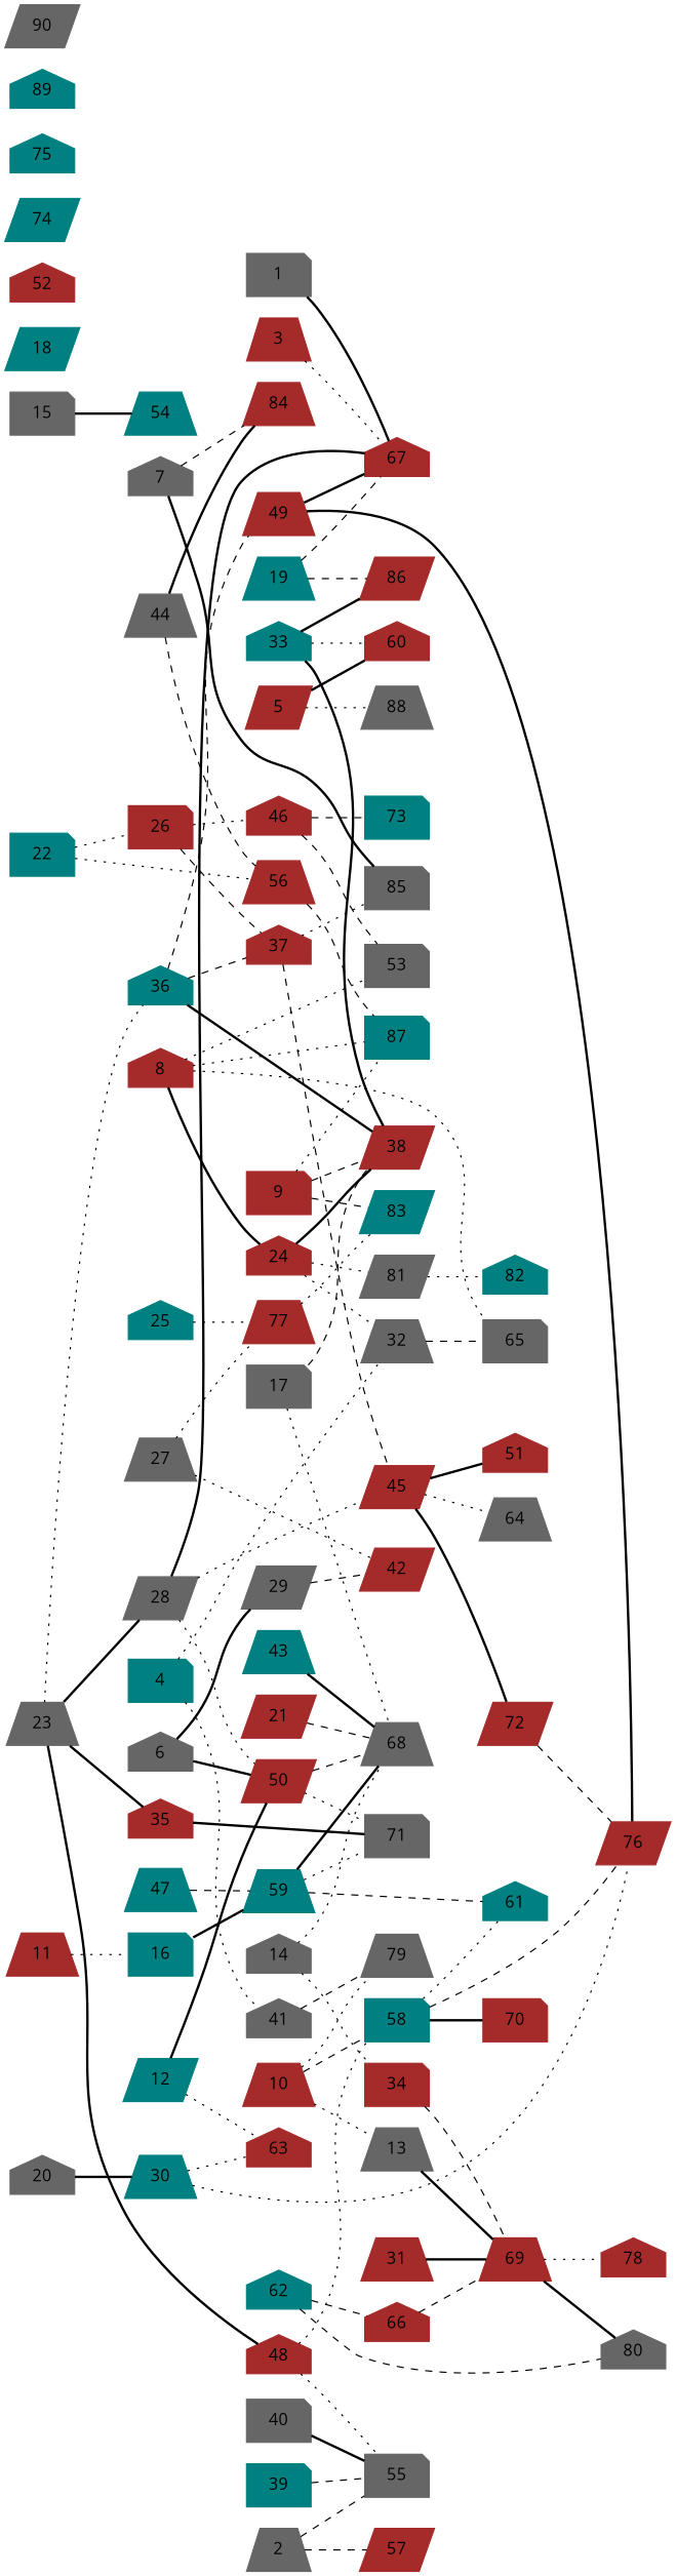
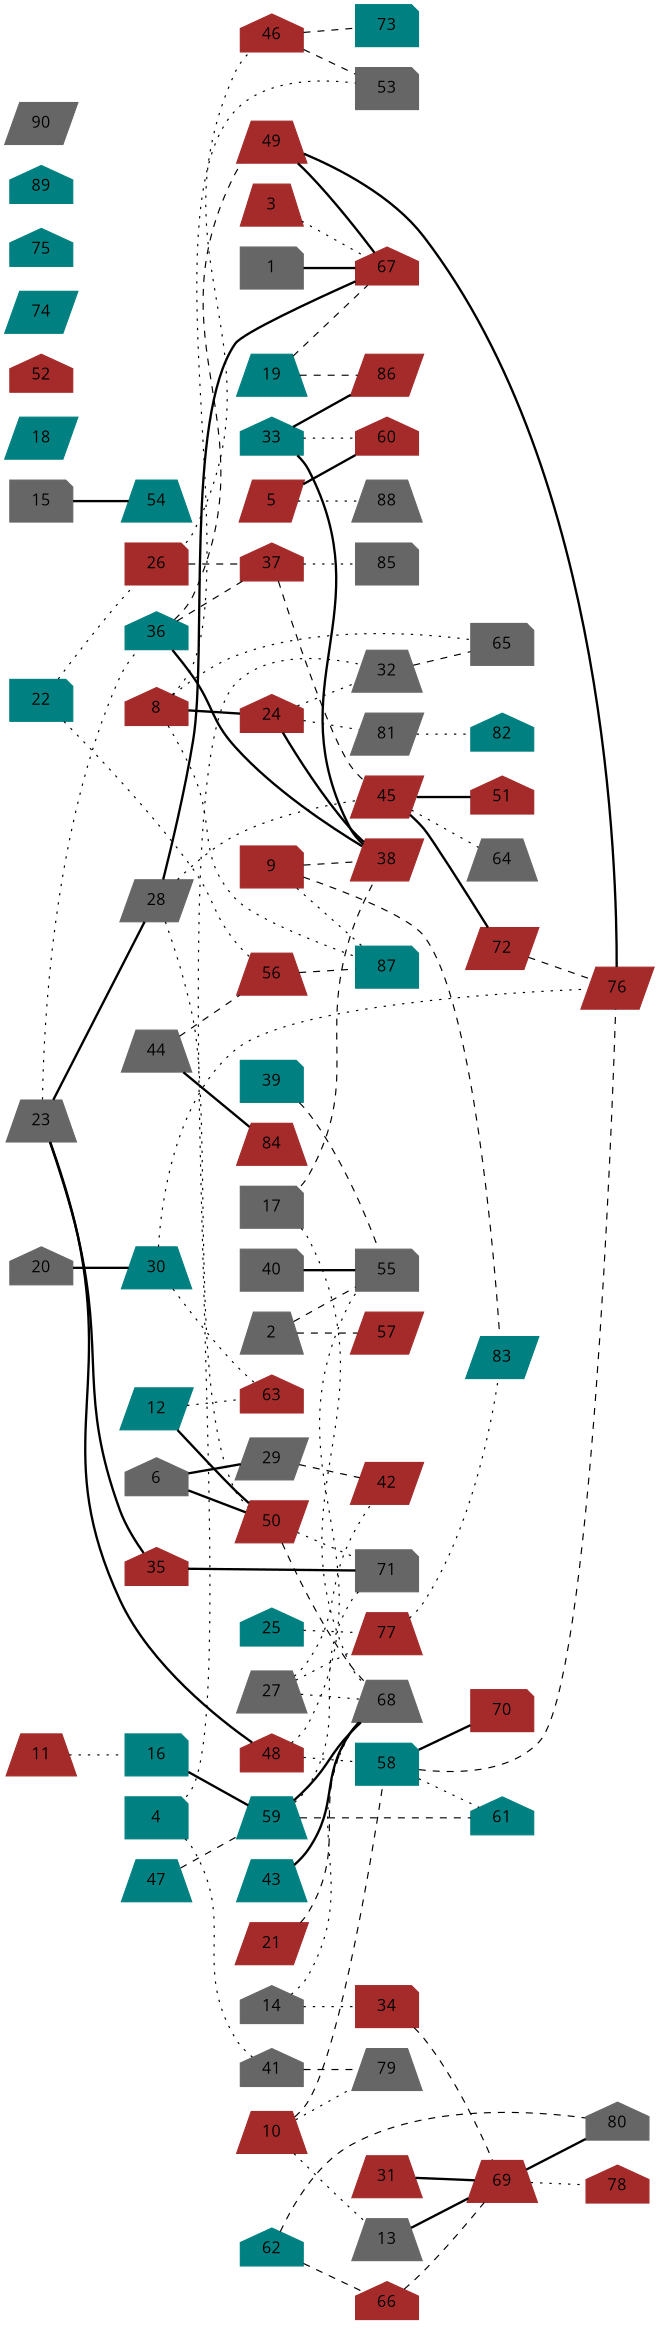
  graph {
    fontname="Open Sans"
    rankdir=LR
    node [color=brown fontname="Open Sans" shape=house style=filled]
    edge [fontname="Open Sans" style=dotted]
    1 [color=gray40 shape=note]
    67
    2 [color=gray40 shape=trapezium]
    55 [color=gray40 shape=note]
    57 [shape=parallelogram]
    3 [shape=trapezium]
    4 [color=teal shape=note]
    32 [color=gray40 shape=trapezium]
    41 [color=gray40]
    65 [color=gray40 shape=note]
    79 [color=gray40 shape=trapezium]
    5 [shape=parallelogram]
    60
    88 [color=gray40 shape=trapezium]
    6 [color=gray40]
    29 [color=gray40 shape=parallelogram]
    50 [shape=parallelogram]
    42 [shape=parallelogram]
    68 [color=gray40 shape=trapezium]
    71 [color=gray40 shape=note]
-   7 [color=gray40]
    84 [shape=trapezium]
    85 [color=gray40 shape=note]
    8
    24
    53 [color=gray40 shape=note]
    87 [color=teal shape=note]
    38 [shape=parallelogram]
    81 [color=gray40 shape=parallelogram]
    9 [shape=note]
    83 [color=teal shape=parallelogram]
    10 [shape=trapezium]
    13 [color=gray40 shape=trapezium]
    58 [color=teal shape=note]
    69 [shape=trapezium]
    76 [shape=parallelogram]
    61 [color=teal]
    70 [shape=note]
    11 [shape=trapezium]
    16 [color=teal shape=note]
    59 [color=teal shape=trapezium]
    12 [color=teal shape=parallelogram]
    63
    80 [color=gray40]
    78
    14 [color=gray40]
    34 [shape=note]
    15 [color=gray40 shape=note]
    54 [color=teal shape=trapezium]
    17 [color=gray40 shape=note]
    18 [color=teal shape=parallelogram]
    19 [color=teal shape=trapezium]
    86 [shape=parallelogram]
    20 [color=gray40]
    30 [color=teal shape=trapezium]
    21 [shape=parallelogram]
    22 [color=teal shape=note]
    26 [shape=note]
    56 [shape=trapezium]
    37
    46
    23 [color=gray40 shape=trapezium]
    28 [color=gray40 shape=parallelogram]
    35
    36 [color=teal]
    48
    45 [shape=parallelogram]
    49 [shape=trapezium]
    82 [color=teal]
    25 [color=teal]
    77 [shape=trapezium]
    73 [color=teal shape=note]
    27 [color=gray40 shape=trapezium]
    51
    64 [color=gray40 shape=trapezium]
    72 [shape=parallelogram]
    31 [shape=trapezium]
    33 [color=teal]
    39 [color=teal shape=note]
    40 [color=gray40 shape=note]
    43 [color=teal shape=trapezium]
    44 [color=gray40 shape=trapezium]
    47 [color=teal shape=trapezium]
    52
    62 [color=teal]
    66
    74 [color=teal shape=parallelogram]
    75 [color=teal]
    89 [color=teal]
    90 [color=gray40 shape=parallelogram]
    1 -- 67 [style=bold]
    2 -- 55 [style=dashed]
    2 -- 57 [style=dashed]
    3 -- 67
    4 -- 32
    4 -- 41
    32 -- 65 [style=dashed]
    41 -- 79 [style=dashed]
    5 -- 60 [style=bold]
    5 -- 88
    6 -- 29 [style=bold]
    6 -- 50 [style=bold]
    29 -- 42 [style=dashed]
    50 -- 68 [style=dashed]
    50 -- 71
-   7 -- 84 [style=dashed]
-   7 -- 85 [style=bold]
    8 -- 65
    8 -- 24 [style=bold]
    8 -- 53
    8 -- 87
    24 -- 32
    24 -- 38 [style=bold]
    24 -- 81
    81 -- 82
    9 -- 87
    9 -- 38 [style=dashed]
    9 -- 83 [style=dashed]
    10 -- 79
    10 -- 13
    10 -- 58 [style=dashed]
    13 -- 69 [style=bold]
    58 -- 76 [style=dashed]
    58 -- 61
    58 -- 70 [style=bold]
    69 -- 80 [style=bold]
    69 -- 78
    11 -- 16
    16 -- 59 [style=bold]
    59 -- 68 [style=bold]
    59 -- 71
    59 -- 61 [style=dashed]
    12 -- 50 [style=bold]
    12 -- 63
    14 -- 68
    14 -- 34
    34 -- 69 [style=dashed]
    15 -- 54 [style=bold]
    17 -- 68
    17 -- 38 [style=dashed]
    19 -- 67 [style=dashed]
    19 -- 86 [style=dashed]
    20 -- 30 [style=bold]
    30 -- 76
    30 -- 63
    21 -- 68 [style=dashed]
    22 -- 26
    22 -- 56
    26 -- 37 [style=dashed]
    26 -- 46
    56 -- 87 [style=dashed]
    37 -- 85
    37 -- 45 [style=dashed]
    46 -- 53 [style=dashed]
    46 -- 73 [style=dashed]
    23 -- 28 [style=bold]
    23 -- 35 [style=bold]
    23 -- 36
    23 -- 48 [style=bold]
    28 -- 67 [style=bold]
    28 -- 50
    28 -- 45
    35 -- 71 [style=bold]
    36 -- 38 [style=bold]
    36 -- 37 [style=dashed]
    36 -- 49 [style=dashed]
    48 -- 55
    48 -- 58
    45 -- 51 [style=bold]
    45 -- 64
    45 -- 72 [style=bold]
    49 -- 67 [style=bold]
    49 -- 76 [style=bold]
    25 -- 77
    77 -- 83
    27 -- 42
+   27 -- 68
    27 -- 77
    72 -- 76 [style=dashed]
    31 -- 69 [style=bold]
    33 -- 60
    33 -- 38 [style=bold]
    33 -- 86 [style=bold]
    39 -- 55 [style=dashed]
    40 -- 55 [style=bold]
    43 -- 68 [style=bold]
    44 -- 84 [style=bold]
    44 -- 56 [style=dashed]
    47 -- 59 [style=dashed]
    62 -- 80 [style=dashed]
    62 -- 66 [style=dashed]
    66 -- 69 [style=dashed]
  }
